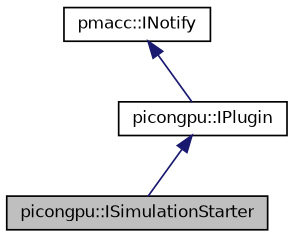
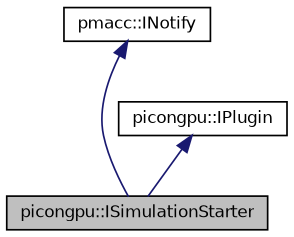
  digraph {
    node [color=black fillcolor=white fontname=Helvetica fontsize=10 shape=record style=filled]
    edge [color=midnightblue dir=back fontname=Helvetica fontsize=10 labelfontname=Helvetica labelfontsize=10 style=solid]
    n1 [fillcolor=grey75 fontcolor=black height=0.2 label="picongpu::ISimulationStarter" width=0.4]
    n2 [height=0.2 label="picongpu::IPlugin" width=0.4]
    n3 [height=0.2 label="pmacc::INotify" width=0.4]
    n2 -> n1
-   n3 -> n2
+   n3 -> n1
  }
